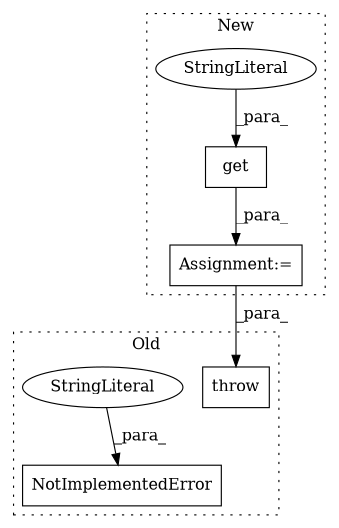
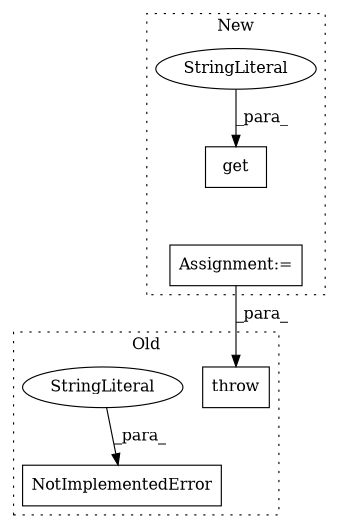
  digraph {
    node [a=32 shape=box]
    n1 [l="20,1" label=NotImplementedError s="5252,5411"]
    n2 [a=53 l=6 label=throw s=5246]
    n3 [a=45 l=139 label=StringLiteral s=5272 shape=ellipse]
    n4 [l="4,1" label=get s="6336,6361"]
    n5 [a=7 l=1 label="Assignment:=" s=6331]
    n6 [a=45 l=12 label=StringLiteral s=6340 shape=ellipse]
    subgraph cluster_1 {
      label=Old
      style=dotted
      n1
      n2
      n3
    }
    subgraph cluster_2 {
      label=New
      style=dotted
      n4
      n5
      n6
    }
    n3 -> n1 [label=_para_]
-   n4 -> n5 [label=_para_]
    n5 -> n2 [label=_para_]
    n6 -> n4 [label=_para_]
  }
